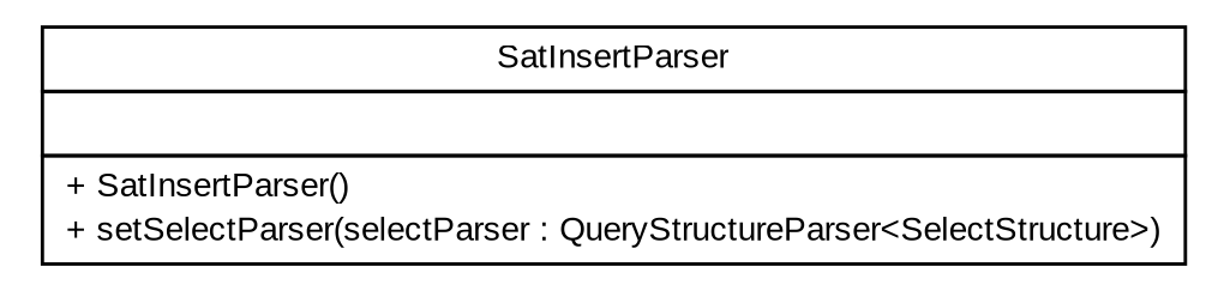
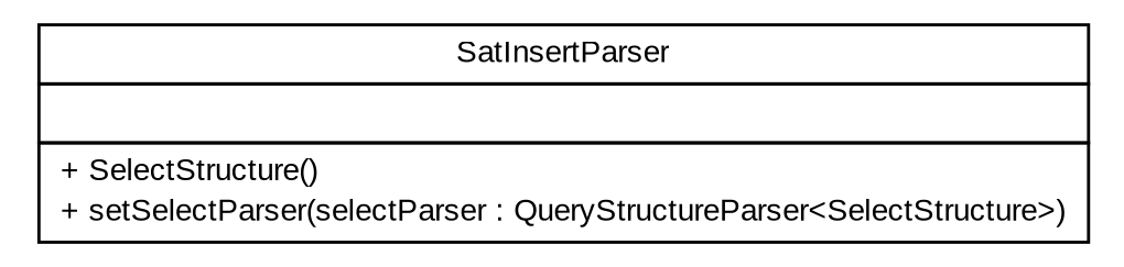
  digraph {
    nodesep=0.25
    ranksep=0.5
-   n1 [fontcolor=black fontname=arial fontsize=10.0 label=<<table title="br.gov.to.sefaz.persistence.satquery.parser.insert.SatInsertParser" border="0" cellborder="1" cellspacing="0" cellpadding="2" port="p" href="./SatInsertParser.html"> 		<tr><td><table border="0" cellspacing="0" cellpadding="1"> <tr><td align="center" balign="center"> SatInsertParser </td></tr> 		</table></td></tr> 		<tr><td><table border="0" cellspacing="0" cellpadding="1"> <tr><td align="left" balign="left">  </td></tr> 		</table></td></tr> 		<tr><td><table border="0" cellspacing="0" cellpadding="1"> <tr><td align="left" balign="left"> + SatInsertParser() </td></tr> <tr><td align="left" balign="left"> + setSelectParser(selectParser : QueryStructureParser&lt;SelectStructure&gt;) </td></tr> 		</table></td></tr> 		</table>> shape=plaintext]
+   n1 [fontcolor=black fontname=arial fontsize=10.0 label=<<table title="br.gov.to.sefaz.persistence.satquery.parser.insert.SatInsertParser" border="0" cellborder="1" cellspacing="0" cellpadding="2" port="p" href="./SatInsertParser.html"> 		<tr><td><table border="0" cellspacing="0" cellpadding="1"> <tr><td align="center" balign="center"> SatInsertParser </td></tr> 		</table></td></tr> 		<tr><td><table border="0" cellspacing="0" cellpadding="1"> <tr><td align="left" balign="left">  </td></tr> 		</table></td></tr> 		<tr><td><table border="0" cellspacing="0" cellpadding="1"> <tr><td align="left" balign="left"> + SelectStructure() </td></tr> <tr><td align="left" balign="left"> + setSelectParser(selectParser : QueryStructureParser&lt;SelectStructure&gt;) </td></tr> 		</table></td></tr> 		</table>> shape=plaintext]
  }
